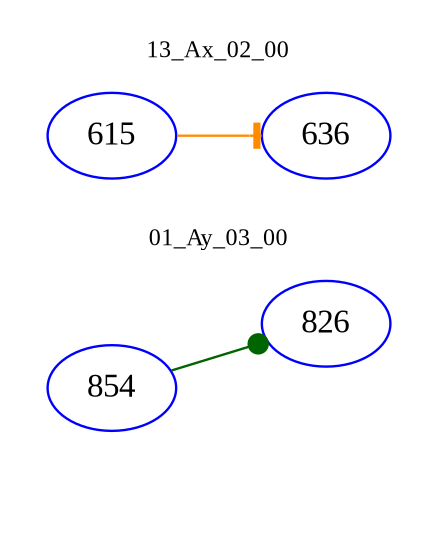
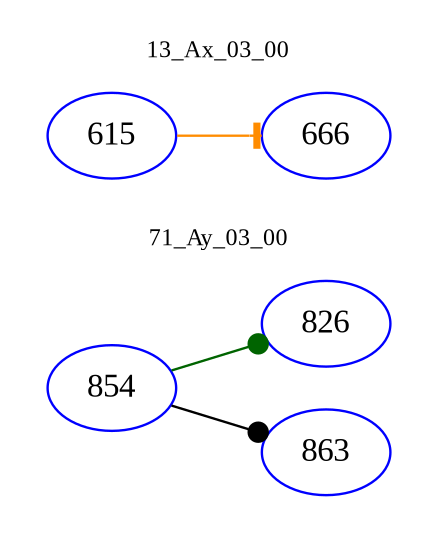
  digraph {
    fontname="Liberation Serif"
    rankdir=LR
    node [color=blue fontname="Liberation Serif"]
    edge [arrowhead=dot fontname="Liberation Serif" style=solid]
    n1 [label=854]
+   n2 [label=863]
    n3 [label=826]
    n4 [label=615]
-   n5 [label=636]
+   n5 [label=666]
    subgraph cluster_1 {
      color=white
      fontsize=10
-     label="01_Ay_03_00"
+     label="71_Ay_03_00"
      n1
+     n2
      n3
    }
    subgraph cluster_2 {
      color=white
      fontsize=10
-     label="13_Ax_02_00"
+     label="13_Ax_03_00"
      n4
      n5
    }
+   n1 -> n2 [color=black]
    n1 -> n3 [color=darkgreen]
    n4 -> n5 [arrowhead=tee color=darkorange]
  }
